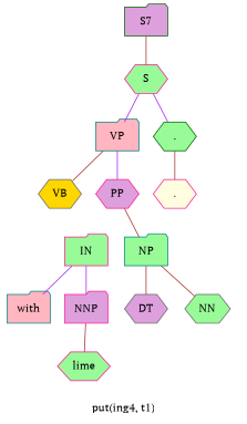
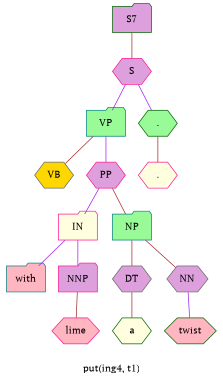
  graph {
    fontname="PT Serif"
    label="put(ing4, t1)"
    node [color=deeppink fillcolor=plum fontname="PT Serif" shape=hexagon style=filled]
    edge [color=brown fontname="PT Serif"]
    n1 [color=darkgreen label=S7 shape=folder]
-   n2 [fillcolor=palegreen label=S]
-   n3 [color=teal fillcolor=lightpink label=VP shape=folder]
+   n2 [label=S]
+   n3 [color=teal fillcolor=palegreen label=VP shape=folder]
    n4 [color=darkgreen fillcolor=palegreen label="."]
    n5 [color=gray40 fillcolor=gold label=VB]
    n6 [label=PP]
    n7 [fillcolor=lightyellow label="."]
-   n8 [fillcolor=palegreen label=IN shape=folder]
+   n8 [fillcolor=lightyellow label=IN shape=folder]
    n9 [color=teal fillcolor=palegreen label=NP shape=folder]
    n10 [color=teal fillcolor=lightpink label=with shape=folder]
    n11 [label=NNP shape=folder]
    n12 [color=gray40 label=DT]
-   n13 [color=gray40 fillcolor=palegreen label=NN]
-   n15 [fillcolor=palegreen label=lime]
+   n13 [color=gray40 label=NN]
+   n14 [color=darkgreen fillcolor=lightyellow label=a]
+   n15 [fillcolor=lightpink label=lime]
+   n16 [color=darkgreen fillcolor=lightpink label=twist]
    n1 -- n2
    n2 -- n3 [color=purple]
    n2 -- n4 [color=purple]
    n3 -- n5
    n3 -- n6 [color=purple]
    n4 -- n7
+   n6 -- n8 [color=purple]
    n6 -- n9
    n8 -- n10 [color=purple]
    n8 -- n11 [color=purple]
    n9 -- n12
    n9 -- n13
    n11 -- n15
+   n12 -- n14
+   n13 -- n16 [color=purple]
  }
